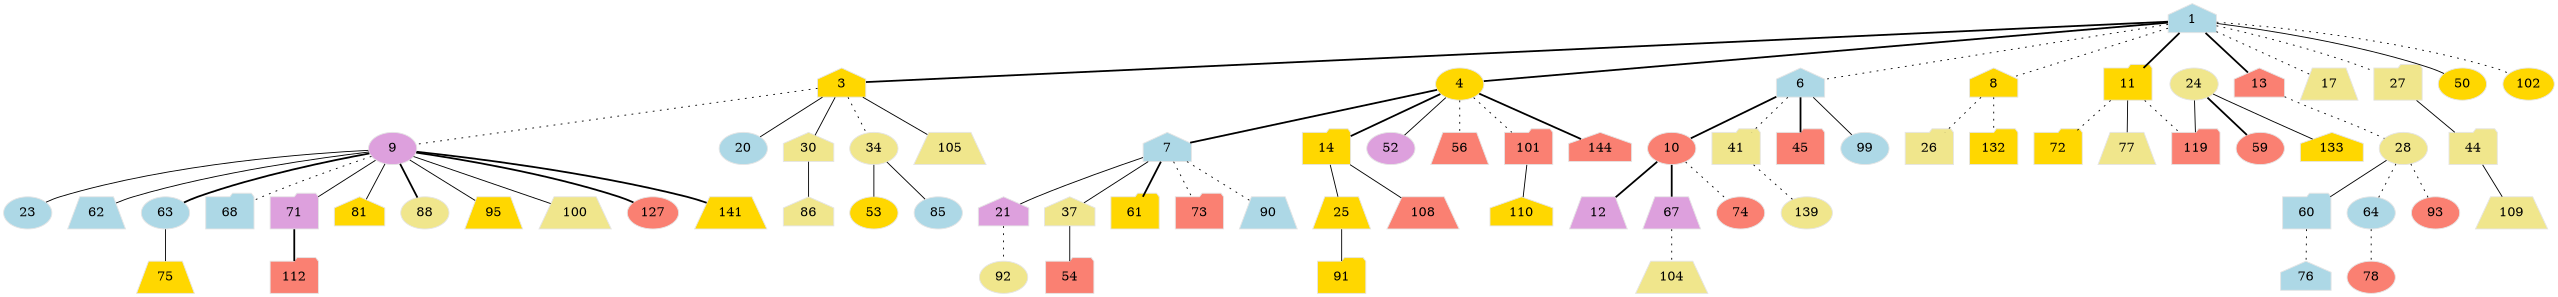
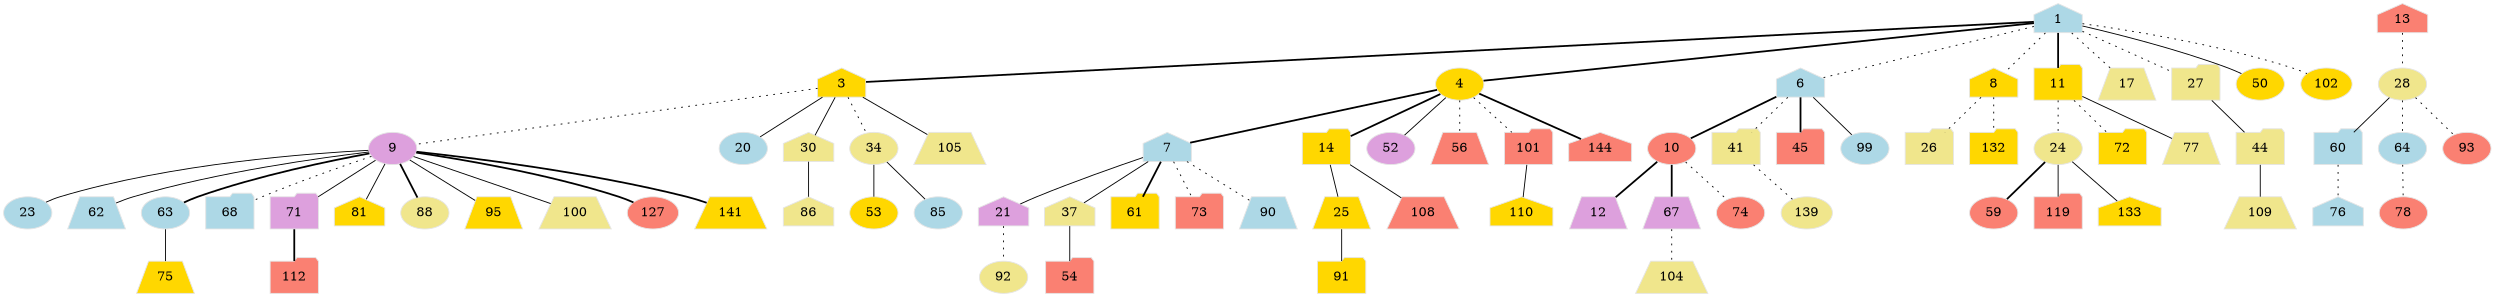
  graph {
    node [color=gray90 fillcolor=gold shape=ellipse style=filled]
    edge [style=solid]
    1 [fillcolor=lightblue shape=house super="+2"]
    3 [shape=house super="+5"]
    4
    6 [fillcolor=lightblue shape=house super="+15+39+137+33"]
    8 [shape=house]
    11 [shape=folder super="+19+40"]
    13 [fillcolor=salmon shape=house super="+89"]
    17 [fillcolor=khaki shape=trapezium super="+55+29+106"]
    27 [fillcolor=khaki shape=folder]
    50 [super="+118"]
    102
    9 [fillcolor=plum super="+111+38+145+16"]
    20 [fillcolor=lightblue]
    30 [fillcolor=khaki shape=house super="+36"]
    34 [fillcolor=khaki super="+69+83"]
    105 [fillcolor=khaki shape=trapezium]
    7 [fillcolor=lightblue shape=house]
    14 [shape=folder super="+18+51"]
    52 [fillcolor=plum super="+113+80"]
    56 [fillcolor=salmon shape=trapezium]
    101 [fillcolor=salmon shape=folder]
    144 [fillcolor=salmon shape=house]
    10 [fillcolor=salmon super="+42+97"]
    41 [fillcolor=khaki shape=folder]
    45 [fillcolor=salmon shape=folder]
    99 [fillcolor=lightblue super="+114"]
    26 [fillcolor=khaki shape=folder super="+46"]
    132 [shape=folder]
    24 [fillcolor=khaki]
    72 [shape=folder]
    77 [fillcolor=khaki shape=trapezium super="+126"]
    28 [fillcolor=khaki]
    44 [fillcolor=khaki shape=folder]
    23 [fillcolor=lightblue]
    62 [fillcolor=lightblue shape=trapezium super="+124"]
    63 [fillcolor=lightblue]
    68 [fillcolor=lightblue shape=folder]
    71 [fillcolor=plum shape=folder]
    81 [shape=house]
    88 [fillcolor=khaki]
    95 [shape=trapezium super="+122+134"]
    100 [fillcolor=khaki shape=trapezium super="+131"]
    127 [fillcolor=salmon]
    141 [shape=trapezium]
    86 [fillcolor=khaki shape=house]
    53
    85 [fillcolor=lightblue]
    21 [fillcolor=plum shape=house super="+66+35+32"]
    37 [fillcolor=khaki shape=house]
    61 [shape=folder]
    73 [fillcolor=salmon shape=folder]
    90 [fillcolor=lightblue shape=trapezium super="+142"]
    25 [shape=trapezium super="+147+125+70"]
    108 [fillcolor=salmon shape=trapezium]
    110 [shape=house]
    12 [fillcolor=plum shape=trapezium super="+123"]
    67 [fillcolor=plum shape=trapezium super="+84+87+96"]
    74 [fillcolor=salmon]
    139 [fillcolor=khaki]
    92 [fillcolor=khaki]
    54 [fillcolor=salmon shape=folder super="+140"]
    75 [shape=trapezium]
    112 [fillcolor=salmon shape=folder]
    104 [fillcolor=khaki shape=trapezium]
    n65 [fillcolor=salmon label=59]
    119 [fillcolor=salmon shape=folder]
    133 [shape=house]
    60 [fillcolor=lightblue shape=folder]
    64 [fillcolor=lightblue]
    93 [fillcolor=salmon]
    91 [shape=folder super="+115"]
    109 [fillcolor=khaki shape=trapezium]
    76 [fillcolor=lightblue shape=house]
    78 [fillcolor=salmon super="+107"]
    1 -- 3 [style=bold]
    1 -- 4 [style=bold]
    1 -- 6 [style=dotted]
    1 -- 8 [style=dotted]
    1 -- 11 [style=bold]
-   1 -- 13 [style=bold]
    1 -- 17 [style=dotted]
    1 -- 27 [style=dotted]
    1 -- 50
    1 -- 102 [style=dotted]
    3 -- 9 [style=dotted]
    3 -- 20
    3 -- 30
    3 -- 34 [style=dotted]
    3 -- 105
    4 -- 7 [style=bold]
    4 -- 14 [style=bold]
    4 -- 52
    4 -- 56 [style=dotted]
    4 -- 101 [style=dotted]
    4 -- 144 [style=bold]
    6 -- 10 [style=bold]
    6 -- 41 [style=dotted]
    6 -- 45 [style=bold]
    6 -- 99
    8 -- 26 [style=dotted]
    8 -- 132 [style=dotted]
-   11 -- 119 [style=dotted]
+   11 -- 24 [style=dotted]
    11 -- 72 [style=dotted]
    11 -- 77
    13 -- 28 [style=dotted]
    27 -- 44
    9 -- 23
    9 -- 62
    9 -- 63 [style=bold]
    9 -- 68 [style=dotted]
    9 -- 71
    9 -- 81
    9 -- 88 [style=bold]
    9 -- 95
    9 -- 100
    9 -- 127 [style=bold]
    9 -- 141 [style=bold]
    30 -- 86
    34 -- 53
    34 -- 85
    7 -- 21
    7 -- 37
    7 -- 61 [style=bold]
    7 -- 73 [style=dotted]
    7 -- 90 [style=dotted]
    14 -- 25
    14 -- 108
    101 -- 110
    10 -- 12 [style=bold]
    10 -- 67 [style=bold]
    10 -- 74 [style=dotted]
    41 -- 139 [style=dotted]
    24 -- n65 [style=bold]
    24 -- 119
    24 -- 133
    28 -- 60
    28 -- 64 [style=dotted]
    28 -- 93 [style=dotted]
    44 -- 109
    63 -- 75
    71 -- 112 [style=bold]
    21 -- 92 [style=dotted]
    37 -- 54
    25 -- 91
    67 -- 104 [style=dotted]
    60 -- 76 [style=dotted]
    64 -- 78 [style=dotted]
  }
